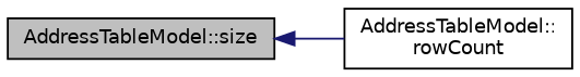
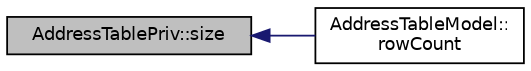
  digraph {
    rankdir=LR
    node [color=black fontname=Helvetica fontsize=10 shape=record style=filled]
-   n1 [fillcolor=grey75 fontcolor=black height=0.2 label="AddressTableModel::size" width=0.4]
+   n1 [fillcolor=grey75 fontcolor=black height=0.2 label="AddressTablePriv::size" width=0.4]
    n2 [fillcolor=white height=0.2 label="AddressTableModel::\lrowCount" width=0.4]
    n1 -> n2 [color=midnightblue dir=back fontname=Helvetica fontsize=10 labelfontname=Helvetica labelfontsize=10 style=solid]
  }
